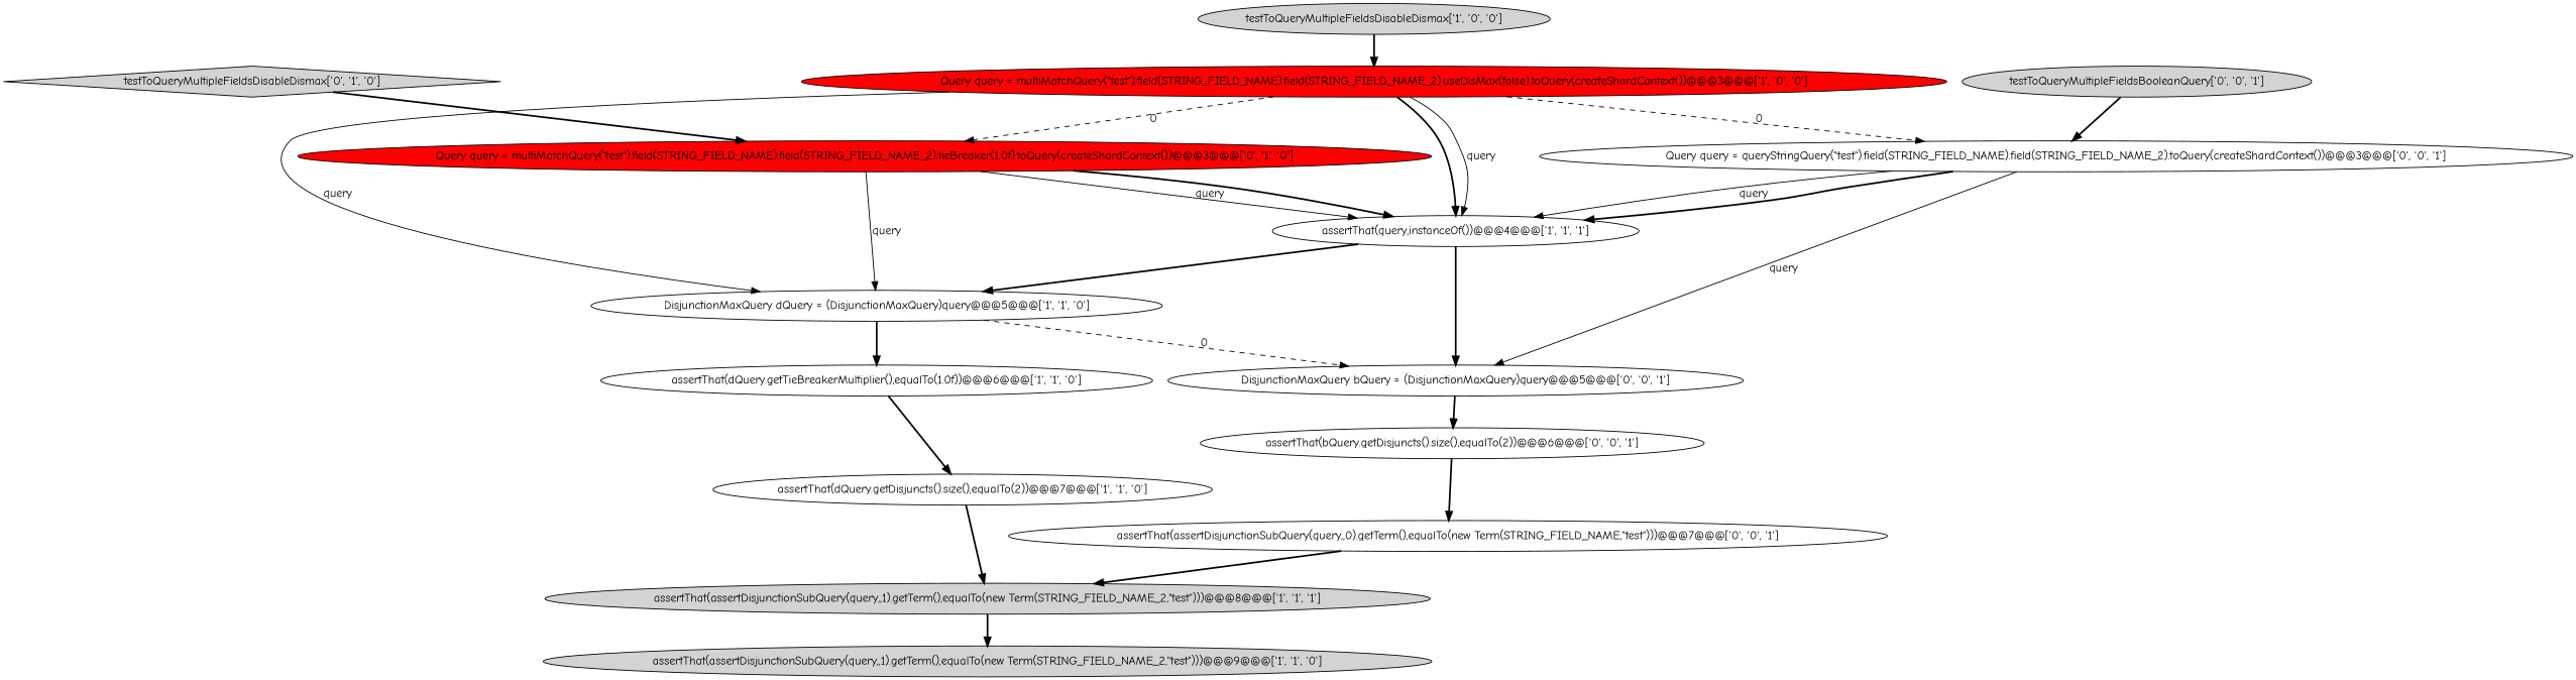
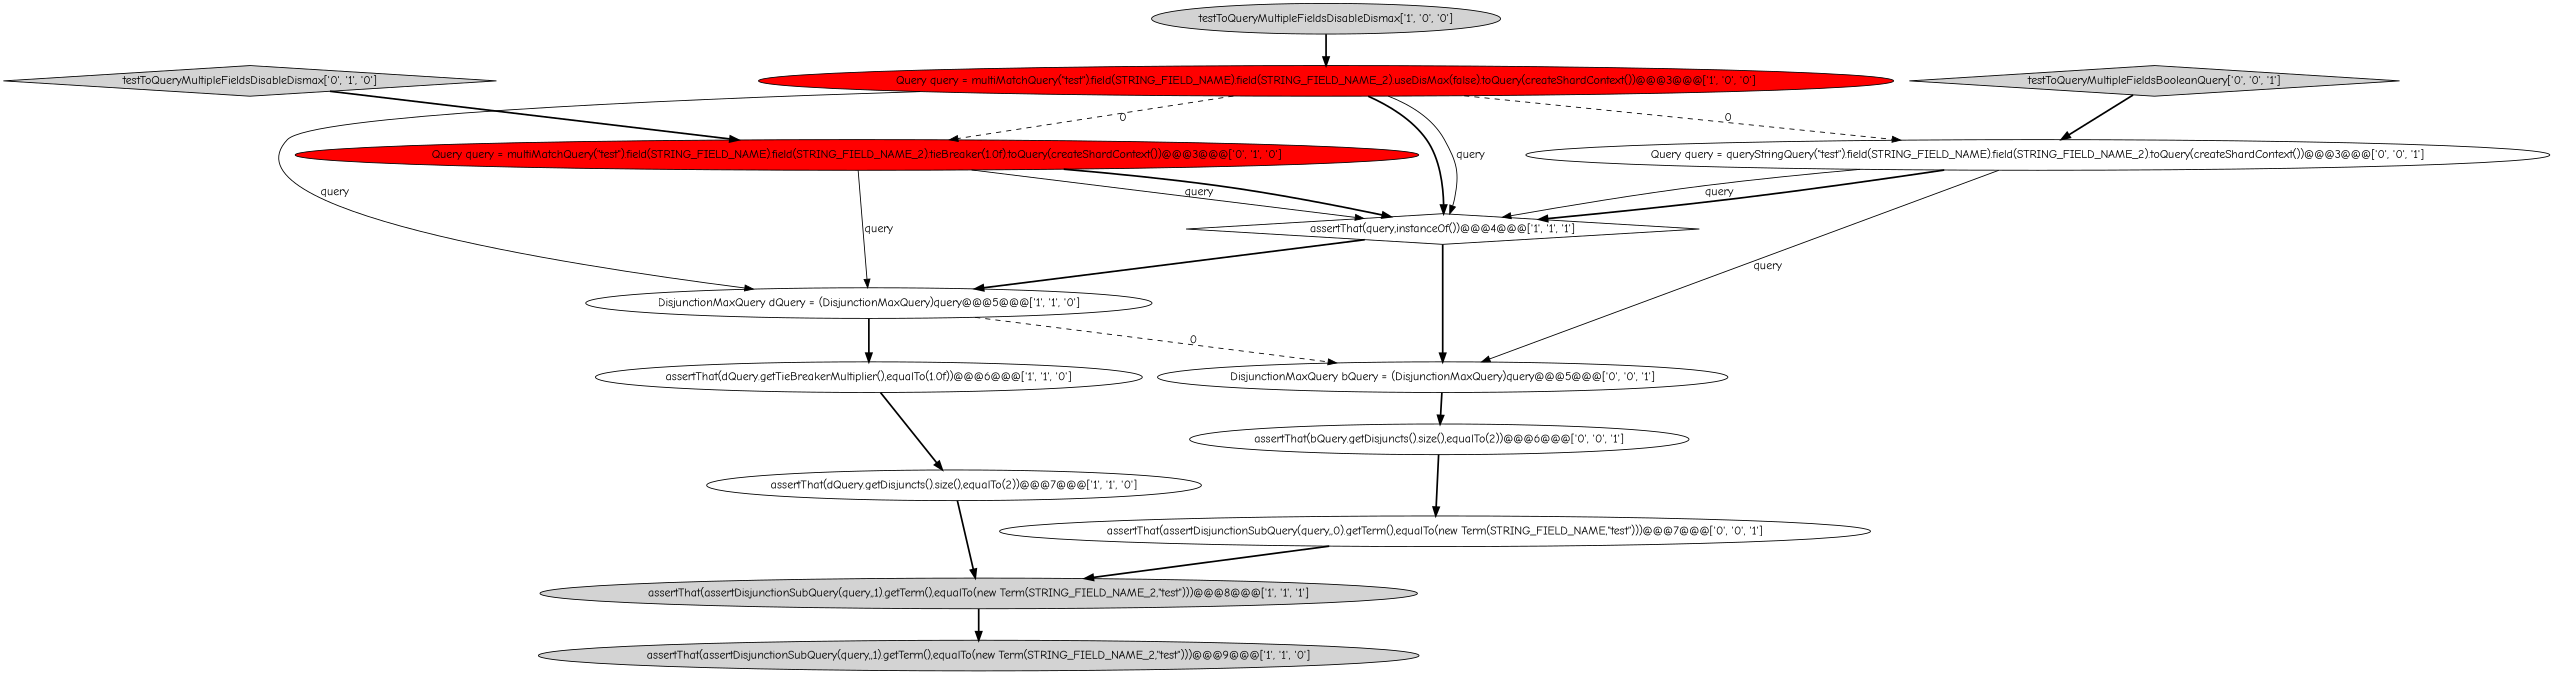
  digraph {
    fontname="Comic Neue"
    node [fillcolor=white fontname="Comic Neue" shape=ellipse style=filled]
    edge [fontname="Comic Neue" style=bold]
    n1 [label="DisjunctionMaxQuery bQuery = (DisjunctionMaxQuery)query@@@5@@@['0', '0', '1']"]
    n2 [label="assertThat(bQuery.getDisjuncts().size(),equalTo(2))@@@6@@@['0', '0', '1']"]
    n3 [label="assertThat(assertDisjunctionSubQuery(query,,0).getTerm(),equalTo(new Term(STRING_FIELD_NAME,\"test\")))@@@7@@@['0', '0', '1']"]
    n4 [label="DisjunctionMaxQuery dQuery = (DisjunctionMaxQuery)query@@@5@@@['1', '1', '0']"]
    n5 [label="assertThat(dQuery.getTieBreakerMultiplier(),equalTo(1.0f))@@@6@@@['1', '1', '0']"]
    n6 [label="assertThat(dQuery.getDisjuncts().size(),equalTo(2))@@@7@@@['1', '1', '0']"]
    n7 [fillcolor=lightgray label="assertThat(assertDisjunctionSubQuery(query,,1).getTerm(),equalTo(new Term(STRING_FIELD_NAME_2,\"test\")))@@@8@@@['1', '1', '1']"]
    n8 [fillcolor=lightgray label="assertThat(assertDisjunctionSubQuery(query,,1).getTerm(),equalTo(new Term(STRING_FIELD_NAME_2,\"test\")))@@@9@@@['1', '1', '0']"]
    n9 [fillcolor=lightgray label="testToQueryMultipleFieldsDisableDismax['0', '1', '0']" shape=diamond]
    n10 [fillcolor=red label="Query query = multiMatchQuery(\"test\").field(STRING_FIELD_NAME).field(STRING_FIELD_NAME_2).tieBreaker(1.0f).toQuery(createShardContext())@@@3@@@['0', '1', '0']"]
-   n11 [label="assertThat(query,instanceOf())@@@4@@@['1', '1', '1']"]
+   n11 [label="assertThat(query,instanceOf())@@@4@@@['1', '1', '1']" shape=diamond]
    n12 [fillcolor=lightgray label="testToQueryMultipleFieldsDisableDismax['1', '0', '0']"]
    n13 [fillcolor=red label="Query query = multiMatchQuery(\"test\").field(STRING_FIELD_NAME).field(STRING_FIELD_NAME_2).useDisMax(false).toQuery(createShardContext())@@@3@@@['1', '0', '0']"]
    n14 [label="Query query = queryStringQuery(\"test\").field(STRING_FIELD_NAME).field(STRING_FIELD_NAME_2).toQuery(createShardContext())@@@3@@@['0', '0', '1']"]
-   n15 [fillcolor=lightgray label="testToQueryMultipleFieldsBooleanQuery['0', '0', '1']"]
+   n15 [fillcolor=lightgray label="testToQueryMultipleFieldsBooleanQuery['0', '0', '1']" shape=diamond]
    n1 -> n2
    n2 -> n3
    n3 -> n7
    n4 -> n1 [label=0 style=dashed]
    n4 -> n5
    n5 -> n6
    n6 -> n7
    n7 -> n8
    n9 -> n10
    n10 -> n4 [label=query style=solid]
    n10 -> n11 [label=query style=solid]
    n10 -> n11
    n11 -> n1
    n11 -> n4
    n12 -> n13
    n13 -> n4 [label=query style=solid]
    n13 -> n10 [label=0 style=dashed]
    n13 -> n11
    n13 -> n11 [label=query style=solid]
    n13 -> n14 [label=0 style=dashed]
    n14 -> n1 [label=query style=solid]
    n14 -> n11
    n14 -> n11 [label=query style=solid]
    n15 -> n14
  }
